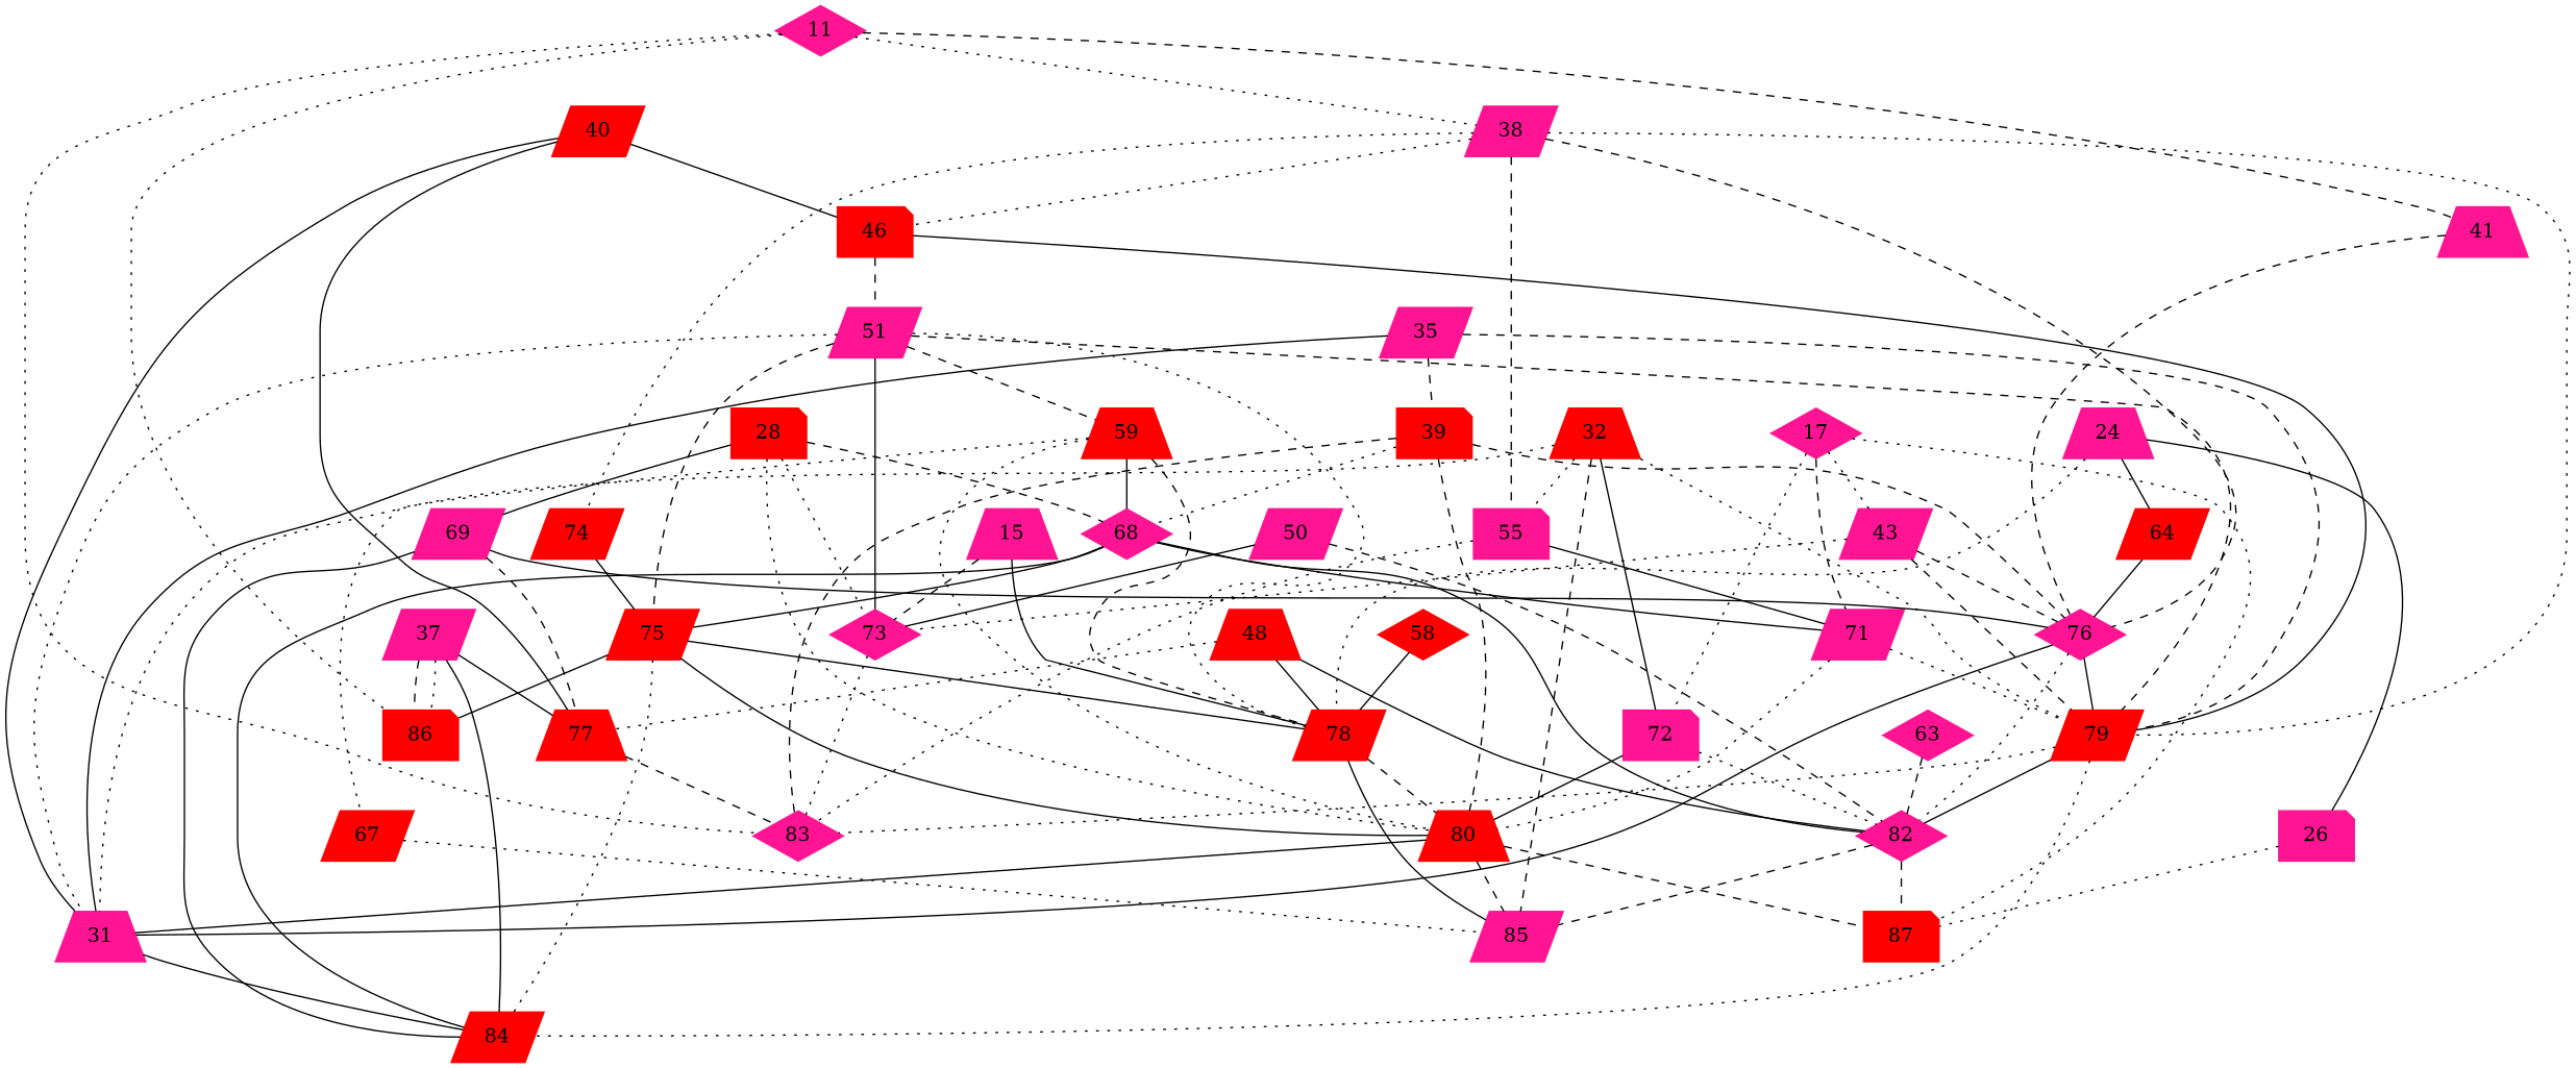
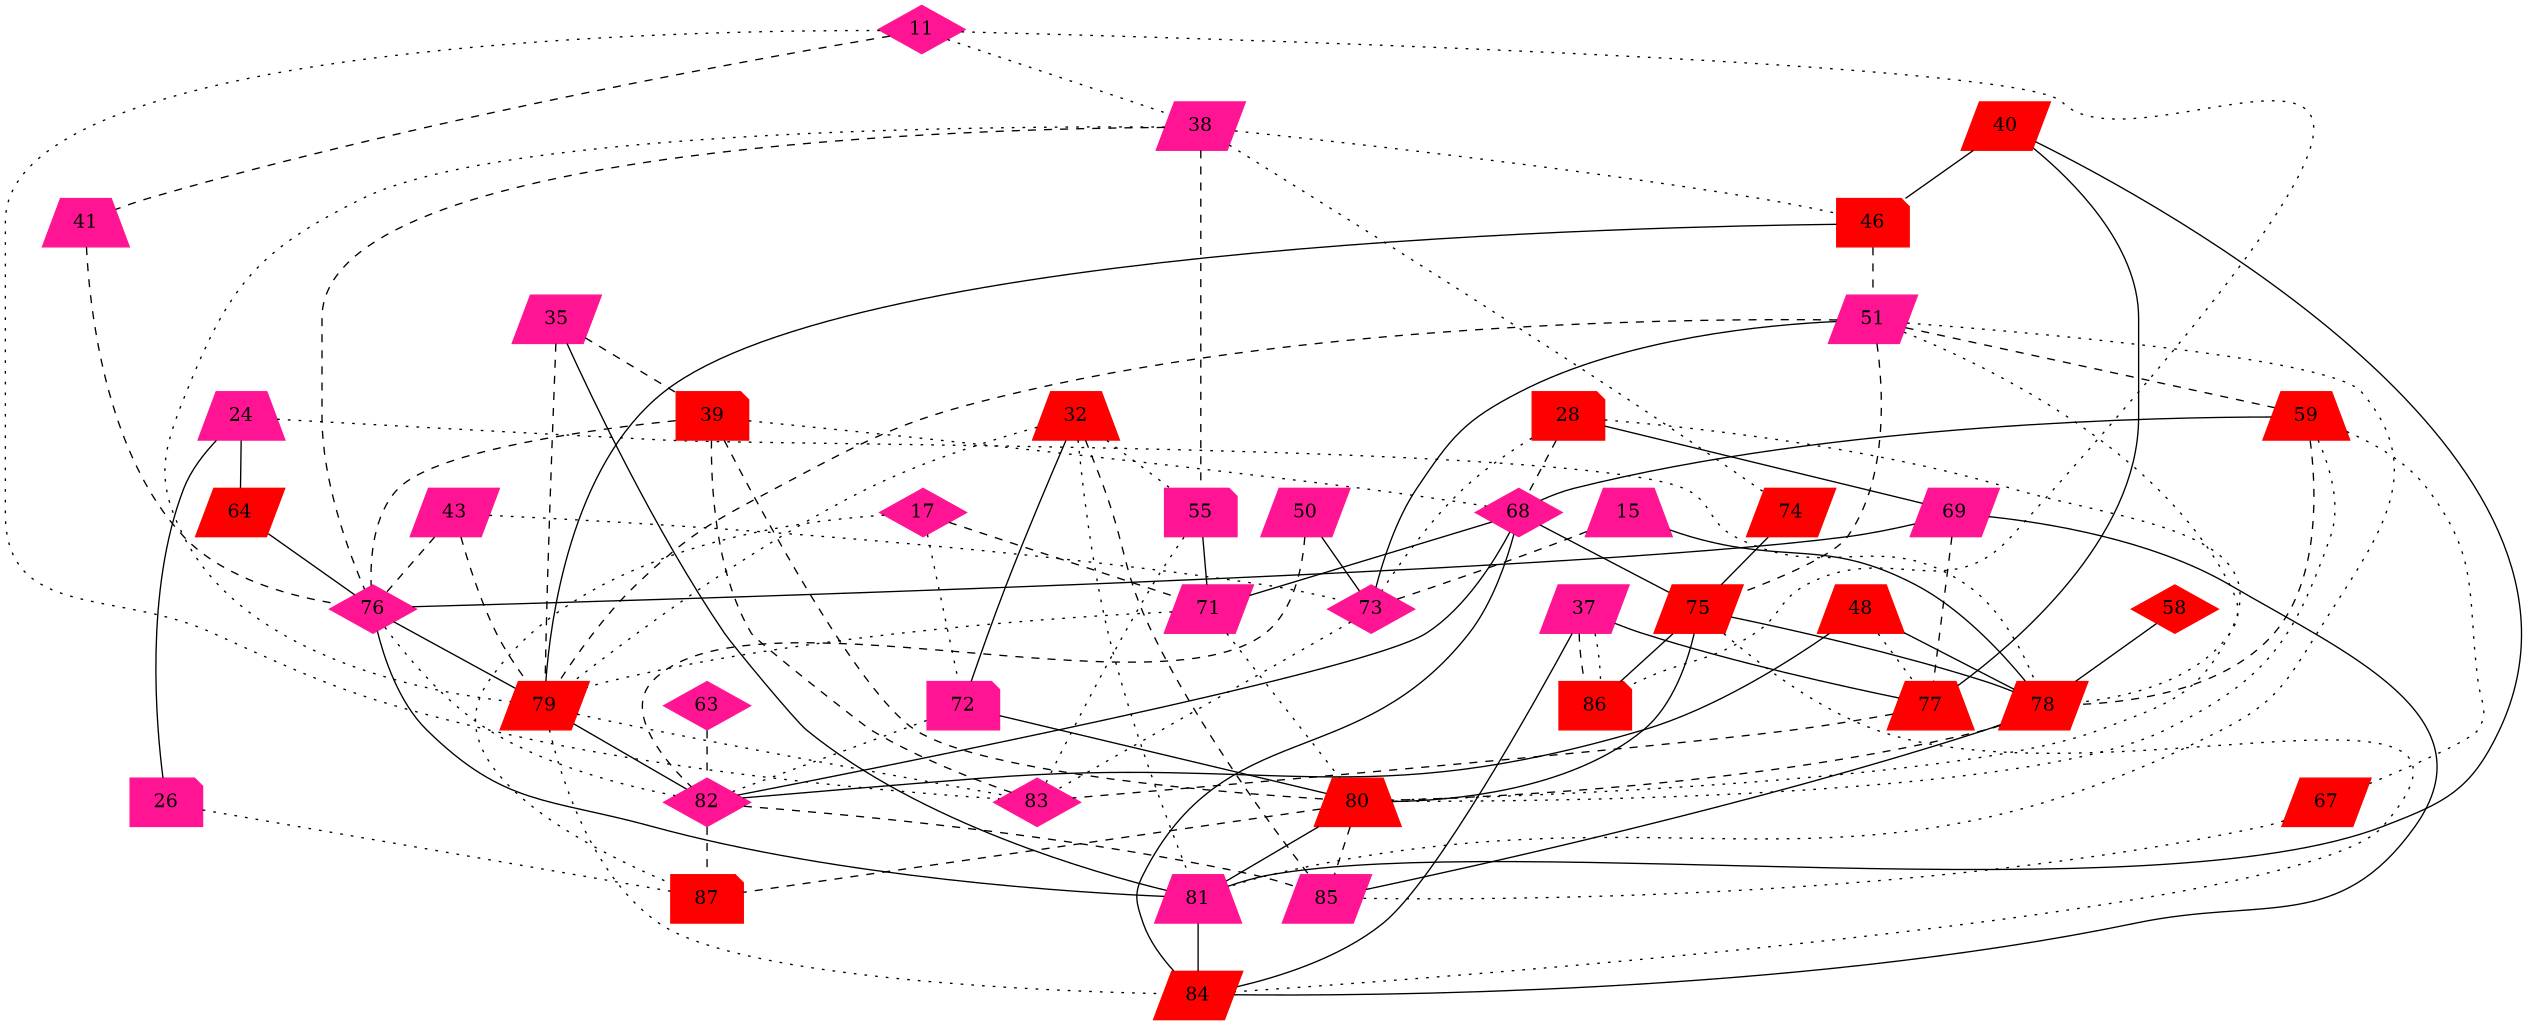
  graph {
    node [color=deeppink shape=parallelogram style=filled]
    edge [style=solid]
    38 [super="+13+20"]
    55 [shape=note super="+16"]
    79 [color=red super="+2+14+21+70"]
    76 [shape=diamond super="+61+30"]
    46 [color=red shape=note]
    74 [color=red]
    11 [shape=diamond]
    41 [shape=trapezium]
    83 [shape=diamond super="+52"]
    86 [color=red shape=note super="+66"]
    15 [shape=trapezium]
    73 [shape=diamond]
    78 [color=red super="+53+49"]
    80 [color=red shape=trapezium super="+43+45"]
    85 [super="+62"]
    17 [shape=diamond]
    n17 [label=43]
    71 [super="+56"]
    72 [shape=note]
    87 [color=red shape=note super="+57"]
    82 [shape=diamond super="+44"]
    24 [shape=trapezium super="+12"]
    26 [shape=note]
    64 [color=red]
    68 [shape=diamond super="+65"]
    84 [color=red super="+18+54"]
    75 [color=red super="+31+60"]
    28 [color=red shape=note]
    69
    77 [color=red shape=trapezium super="+8"]
-   81 [shape=trapezium super="+7+19" label=31]
+   81 [shape=trapezium super="+7+19"]
    32 [color=red shape=trapezium]
    39 [color=red shape=note super="+9"]
    35
    37
    51 [super="+42"]
    40 [color=red super="+36"]
    59 [color=red shape=trapezium super="+25+29"]
    48 [color=red shape=trapezium]
    50
    67 [color=red]
    58 [color=red shape=diamond]
    63 [shape=diamond]
    38 -- 55 [style=dashed weight=3]
    38 -- 79 [style=dotted]
    38 -- 76 [style=dashed]
    38 -- 46 [style=dotted]
    38 -- 74 [style=dotted]
    55 -- 83 [style=dotted weight=2]
    55 -- 71
    79 -- 83 [style=dotted]
    79 -- 82 [weight=3]
    79 -- 84 [style=dotted weight=2]
    76 -- 79
    76 -- 82 [style=dotted]
    76 -- 81 [weight=2]
    46 -- 79
    46 -- 51 [style=dashed]
    74 -- 75 [weight=2]
    11 -- 38 [style=dotted]
    11 -- 41 [style=dashed]
    11 -- 83 [style=dotted]
    11 -- 86 [style=dotted]
    41 -- 76 [style=dashed]
    15 -- 73 [style=dashed]
    15 -- 78
    73 -- 83 [style=dotted]
    78 -- 80 [style=dashed]
    78 -- 85
    80 -- 85 [style=dashed]
    80 -- 87 [style=dashed]
    80 -- 81
-   17 -- n17 [style=dotted]
    17 -- 71 [style=dashed]
    17 -- 72 [style=dotted]
    17 -- 87 [style=dotted]
    n17 -- 79 [style=dashed]
    n17 -- 76 [style=dashed]
    n17 -- 73 [style=dotted]
    71 -- 79 [style=dotted weight=2]
    71 -- 80 [style=dotted]
    72 -- 80
    72 -- 82 [style=dotted]
    82 -- 85 [style=dashed weight=2]
    82 -- 87 [style=dashed weight=2]
    24 -- 78 [style=dotted weight=3]
    24 -- 26
    24 -- 64
    26 -- 87 [style=dotted]
    64 -- 76
    68 -- 71
    68 -- 82
    68 -- 84
    68 -- 75
    75 -- 86 [weight=2]
    75 -- 78
    75 -- 80 [weight=2]
    75 -- 84 [style=dotted]
    28 -- 73 [style=dotted]
    28 -- 80 [style=dotted]
    28 -- 68 [style=dashed]
    28 -- 69
    69 -- 76
    69 -- 84
    69 -- 77 [style=dashed]
    77 -- 83 [style=dashed weight=2]
    81 -- 84
    32 -- 55 [style=dotted]
    32 -- 79 [style=dotted]
    32 -- 85 [style=dashed]
    32 -- 72
    32 -- 81 [style=dotted]
    39 -- 76 [style=dashed weight=2]
    39 -- 83 [style=dashed]
    39 -- 80 [style=dashed weight=2]
    39 -- 68 [style=dotted weight=3]
    35 -- 79 [style=dashed]
    35 -- 81
    35 -- 39 [style=dashed]
    37 -- 86 [style=dashed weight=2]
    37 -- 86 [style=dotted]
    37 -- 84
    37 -- 77
    51 -- 79 [style=dashed]
    51 -- 73 [weight=2]
    51 -- 78 [style=dotted]
    51 -- 75 [style=dashed]
    51 -- 81 [style=dotted]
    51 -- 59 [style=dashed]
    40 -- 46 [weight=2]
    40 -- 77
    40 -- 81
    59 -- 78 [style=dashed weight=2]
    59 -- 80 [style=dotted]
    59 -- 68 [weight=2]
    59 -- 67 [style=dotted]
    48 -- 78
    48 -- 82 [weight=2]
    48 -- 77 [style=dotted]
    50 -- 73
    50 -- 82 [style=dashed]
    67 -- 85 [style=dotted]
    58 -- 78 [weight=3]
    63 -- 82 [style=dashed weight=2]
  }
